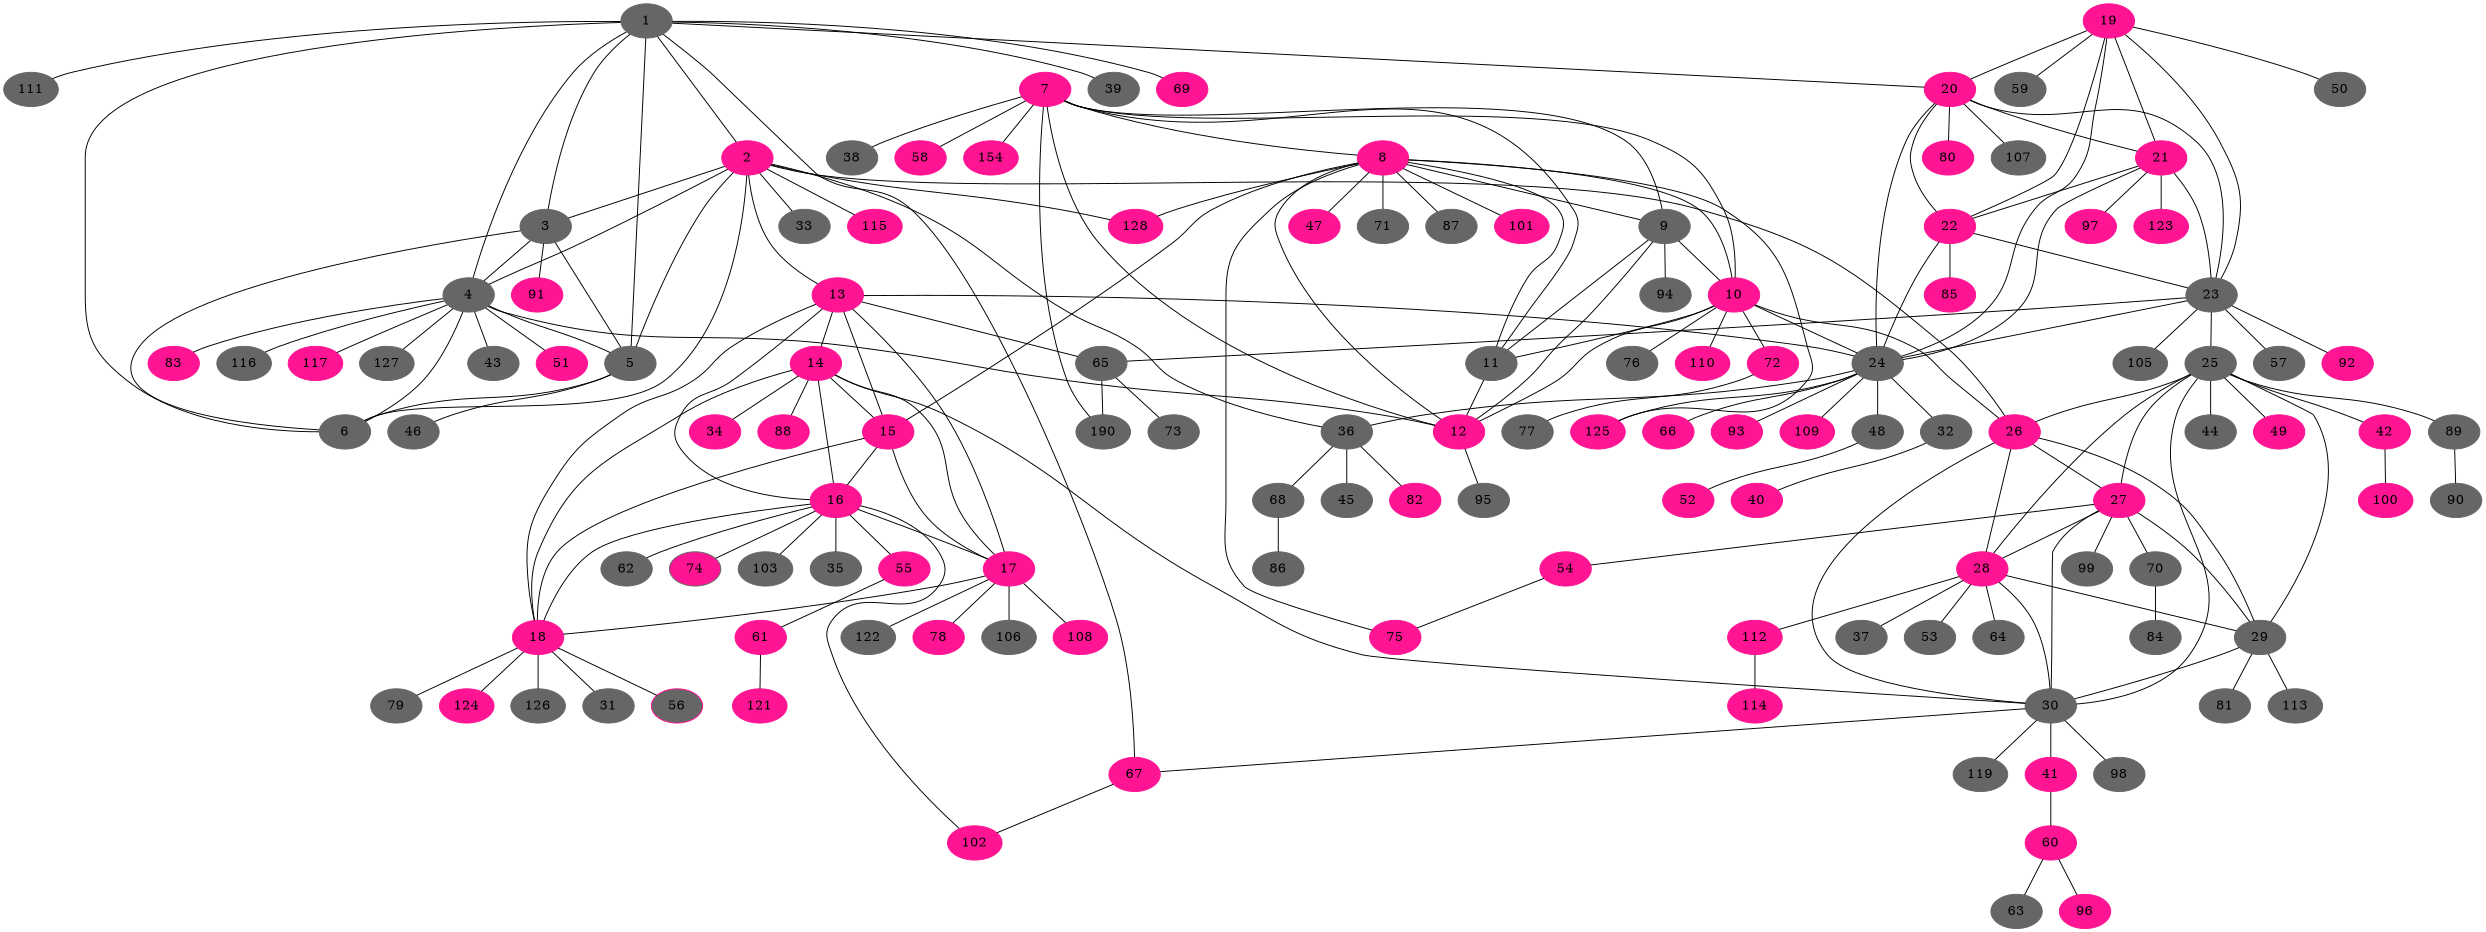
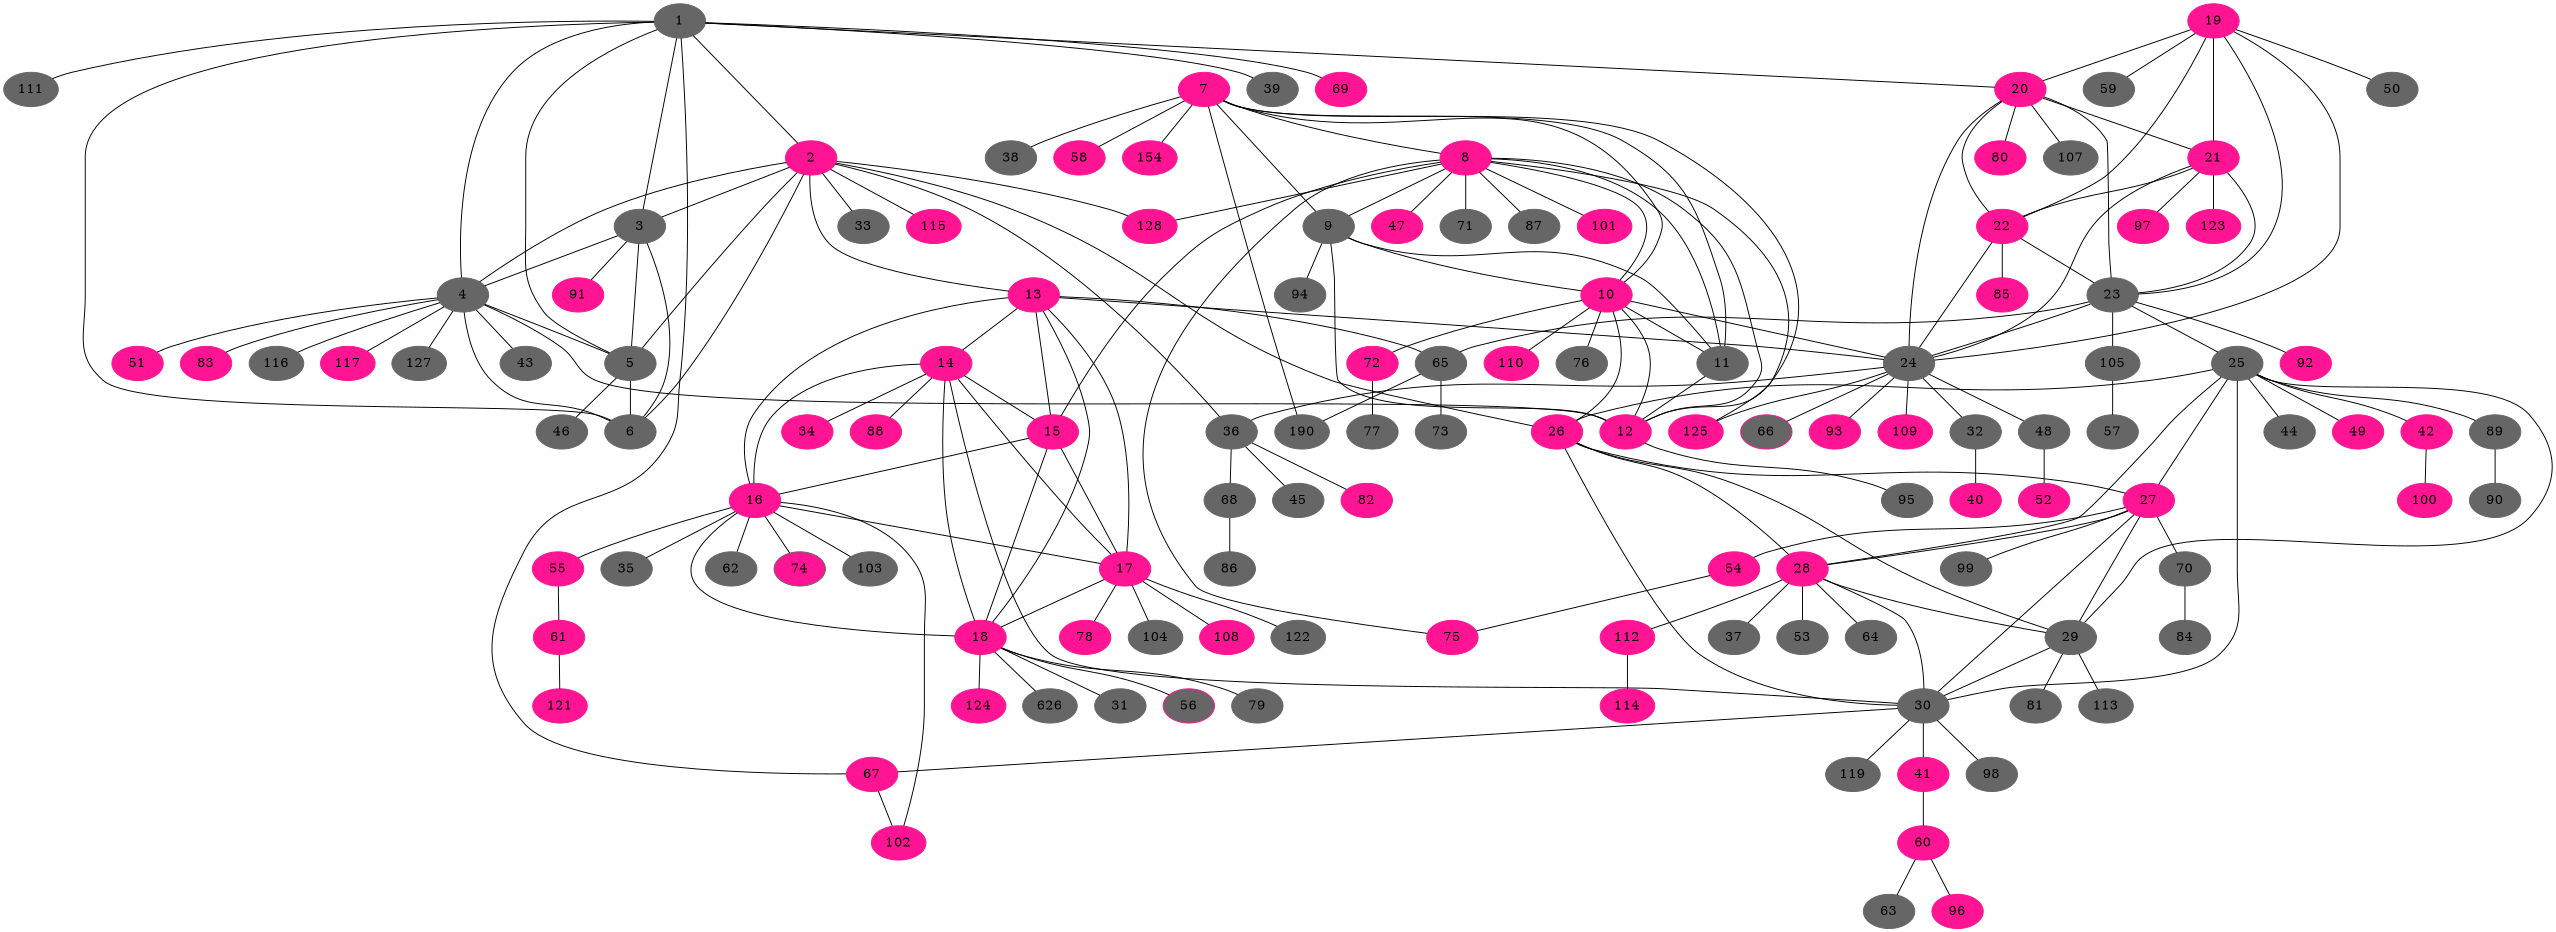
  graph {
    node [color=deeppink style=filled]
    1 [color=gray40]
    2
    3 [color=gray40]
    4 [color=gray40]
    5 [color=gray40]
    6 [color=gray40]
    20
    39 [color=gray40]
    67
    69
    111 [color=gray40]
    13
    26
    33 [color=gray40]
    36 [color=gray40]
    115
    128
    91
    12
    43 [color=gray40]
    51
    83
    116 [color=gray40]
    117
    127 [color=gray40]
    46 [color=gray40]
    24 [color=gray40]
    21
    22
    23 [color=gray40]
    80
    107 [color=gray40]
    102
    15
    14
    16
    17
    18
    65 [color=gray40]
    30 [color=gray40]
    27
    28
    29 [color=gray40]
    45 [color=gray40]
    68 [color=gray40]
    82
    95 [color=gray40]
    7
    8
    9 [color=gray40]
    10
    11 [color=gray40]
    38 [color=gray40]
    58
    n55 [label=154]
    n56 [color=gray40 label=190]
    47
    71 [color=gray40]
    75
    87 [color=gray40]
    101
    125
    94 [color=gray40]
    72
    76 [color=gray40]
    110
    32 [color=gray40]
    48 [color=gray40]
-   66
+   66 [fillcolor=gray40]
    93
    109
    77 [color=gray40]
    34
    88
    35 [color=gray40]
    55
    62 [color=gray40]
    74 [color=gray40 fillcolor=deeppink]
    103 [color=gray40]
    78
-   106 [color=gray40]
+   106 [color=gray40 label=104]
    108
    122 [color=gray40]
    31 [color=gray40]
    56 [fillcolor=gray40]
    79 [color=gray40]
    124
-   126 [color=gray40]
+   126 [color=gray40 label=626]
    73 [color=gray40]
    41
    98 [color=gray40]
    119 [color=gray40]
    61
    19
    50 [color=gray40]
    59 [color=gray40]
    97
    123
    85
    25 [color=gray40]
    57 [color=gray40]
    92
    105 [color=gray40]
    42
    44 [color=gray40]
    49
    89 [color=gray40]
    40
    52
    54
    70 [color=gray40]
    99 [color=gray40]
    37 [color=gray40]
    53 [color=gray40]
    64 [color=gray40]
    112
    81 [color=gray40]
    113 [color=gray40]
    100
    90 [color=gray40]
    84 [color=gray40]
    114
    60
    86 [color=gray40]
    63 [color=gray40]
    96
    121
    1 -- 2
    1 -- 3
    1 -- 4
    1 -- 5
    1 -- 6
    1 -- 20
    1 -- 39
    1 -- 67
    1 -- 69
    1 -- 111
    2 -- 3
    2 -- 4
    2 -- 5
    2 -- 6
    2 -- 13
    2 -- 26
    2 -- 33
    2 -- 36
    2 -- 115
    2 -- 128
    3 -- 4
    3 -- 5
    3 -- 6
    3 -- 91
    4 -- 5
    4 -- 6
    4 -- 12
    4 -- 43
    4 -- 51
    4 -- 83
    4 -- 116
    4 -- 117
    4 -- 127
    5 -- 6
    5 -- 46
    20 -- 24
    20 -- 21
    20 -- 22
    20 -- 23
    20 -- 80
    20 -- 107
    67 -- 102
    13 -- 24
    13 -- 15
    13 -- 14
    13 -- 16
    13 -- 17
    13 -- 18
    13 -- 65
    26 -- 30
    26 -- 27
    26 -- 28
    26 -- 29
    36 -- 45
    36 -- 68
    36 -- 82
    12 -- 95
    24 -- 36
    24 -- 125
    24 -- 32
    24 -- 48
    24 -- 66
    24 -- 93
    24 -- 109
    21 -- 24
    21 -- 22
    21 -- 23
    21 -- 97
    21 -- 123
    22 -- 24
    22 -- 23
    22 -- 85
    23 -- 24
    23 -- 65
    23 -- 25
-   23 -- 57
+   105 -- 57
    23 -- 92
    23 -- 105
    15 -- 16
    15 -- 17
    15 -- 18
    14 -- 15
    14 -- 16
    14 -- 17
    14 -- 18
    14 -- 30
    14 -- 34
    14 -- 88
    16 -- 102
    16 -- 17
    16 -- 18
    16 -- 35
    16 -- 55
    16 -- 62
    16 -- 74
    16 -- 103
    17 -- 18
    17 -- 78
    17 -- 106
    17 -- 108
    17 -- 122
    18 -- 31
    18 -- 56
    18 -- 79
    18 -- 124
    18 -- 126
    65 -- n56
    65 -- 73
    30 -- 67
    30 -- 41
    30 -- 98
    30 -- 119
    27 -- 30
    27 -- 28
    27 -- 29
    27 -- 54
    27 -- 70
    27 -- 99
    28 -- 30
    28 -- 29
    28 -- 37
    28 -- 53
    28 -- 64
    28 -- 112
    29 -- 30
    29 -- 81
    29 -- 113
    68 -- 86
    7 -- 12
    7 -- 8
    7 -- 9
    7 -- 10
    7 -- 11
    7 -- 38
    7 -- 58
    7 -- n55
    7 -- n56
    8 -- 128
    8 -- 12
    8 -- 15
    8 -- 9
    8 -- 10
    8 -- 11
    8 -- 47
    8 -- 71
    8 -- 75
    8 -- 87
    8 -- 101
    8 -- 125
    9 -- 12
    9 -- 10
    9 -- 11
    9 -- 94
    10 -- 26
    10 -- 12
    10 -- 24
    10 -- 11
    10 -- 72
    10 -- 76
    10 -- 110
    11 -- 12
    72 -- 77
    32 -- 40
    48 -- 52
    55 -- 61
    41 -- 60
    61 -- 121
    19 -- 20
    19 -- 24
    19 -- 21
    19 -- 22
    19 -- 23
    19 -- 50
    19 -- 59
    25 -- 26
    25 -- 30
    25 -- 27
    25 -- 28
    25 -- 29
    25 -- 42
    25 -- 44
    25 -- 49
    25 -- 89
    42 -- 100
    89 -- 90
    54 -- 75
    70 -- 84
    112 -- 114
    60 -- 63
    60 -- 96
  }
